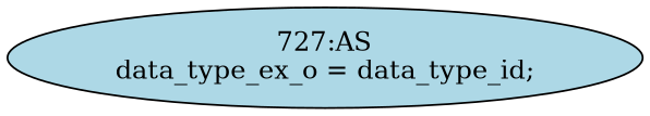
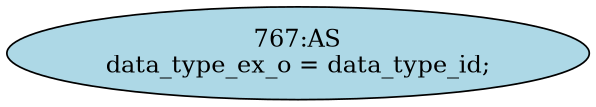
  strict digraph {
-   n1 [ast="<pyverilog.vparser.ast.Assign object at 0x7f2237101c50>" def_var="['data_type_ex_o']" fillcolor=lightblue label="727:AS\ndata_type_ex_o = data_type_id;" statements="[]" style=filled typ=Assign use_var="['data_type_id']"]
+   n1 [ast="<pyverilog.vparser.ast.Assign object at 0x7f2237101c50>" def_var="['data_type_ex_o']" fillcolor=lightblue label="767:AS\ndata_type_ex_o = data_type_id;" statements="[]" style=filled typ=Assign use_var="['data_type_id']"]
  }
